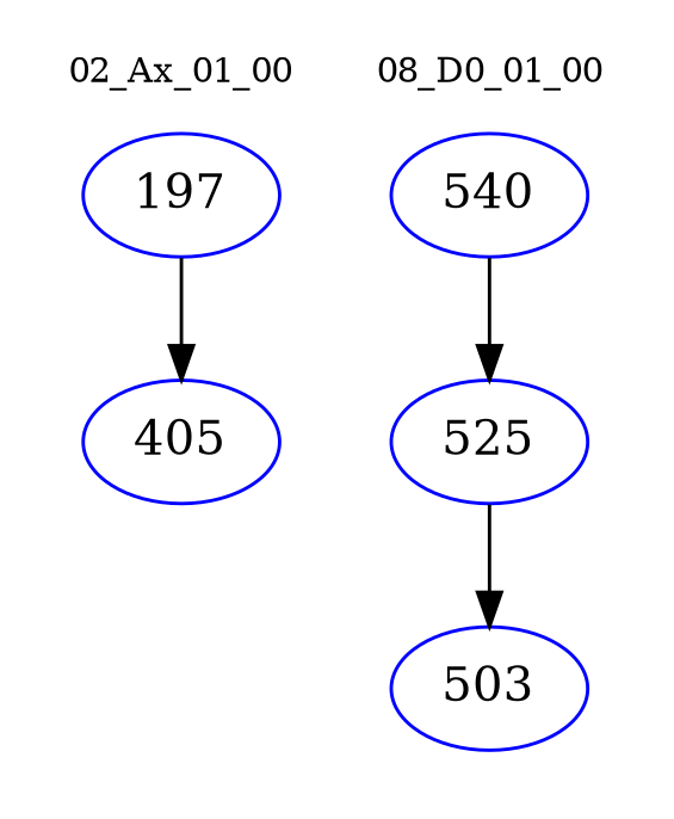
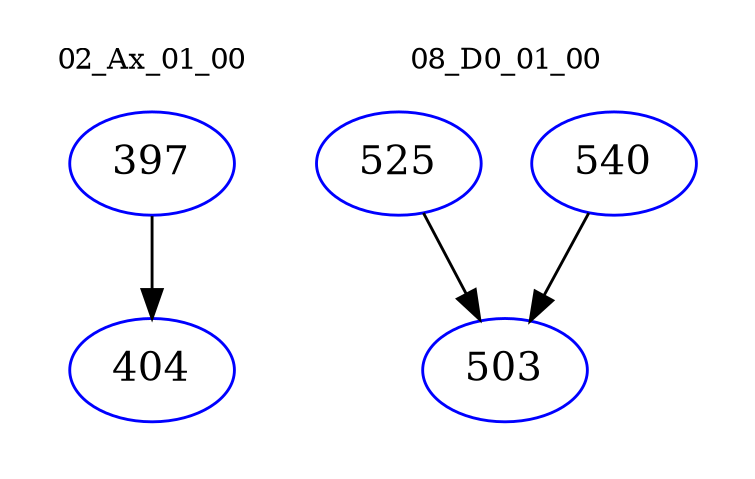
  digraph {
    node [color=blue]
    edge [color=black]
-   n1 [label=197]
-   n2 [label=405]
+   n1 [label=397]
+   n2 [label=404]
    n3 [label=540]
    n4 [label=525]
    n5 [label=503]
    subgraph cluster_1 {
      color=white
      fontsize=10
      label="02_Ax_01_00"
      n1
      n2
    }
    subgraph cluster_2 {
      color=white
      fontsize=10
      label="08_D0_01_00"
      n3
      n4
      n5
    }
    n1 -> n2
-   n3 -> n4
+   n3 -> n5
    n4 -> n5
  }
